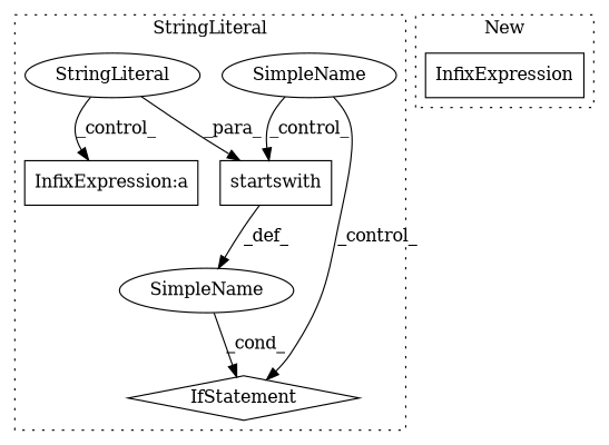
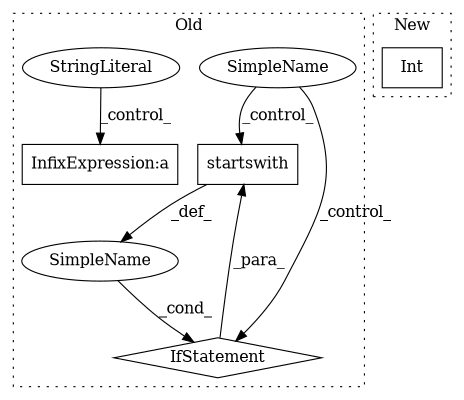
  digraph {
    node [a=32 shape=box]
    n1 [l="11,1" label=startswith s="1354,1371"]
    n2 [a=25 l="4,2" label=IfStatement s="1345,1372" shape=diamond]
    n3 [a=42 label=SimpleName shape=ellipse]
    n4 [a=45 l=6 label=StringLiteral s=1365 shape=ellipse]
    n5 [a=27 l=3 label="InfixExpression:a" s=1551]
    n6 [a=42 label=SimpleName shape=ellipse]
-   n7 [l="4,1" label=InfixExpression s="703,734"]
+   n7 [l="4,1" label=Int s="703,734"]
    subgraph cluster_1 {
-     label=StringLiteral
+     label=Old
      style=dotted
      n1
      n2
      n3
      n4
      n5
      n6
    }
    subgraph cluster_2 {
      label=New
      style=dotted
      n7
    }
    n1 -> n6 [label=_def_]
    n3 -> n1 [label=_control_]
    n3 -> n2 [label=_control_]
-   n4 -> n1 [label=_para_]
+   n2 -> n1 [label=_para_]
    n4 -> n5 [label=_control_]
    n6 -> n2 [label=_cond_]
  }
